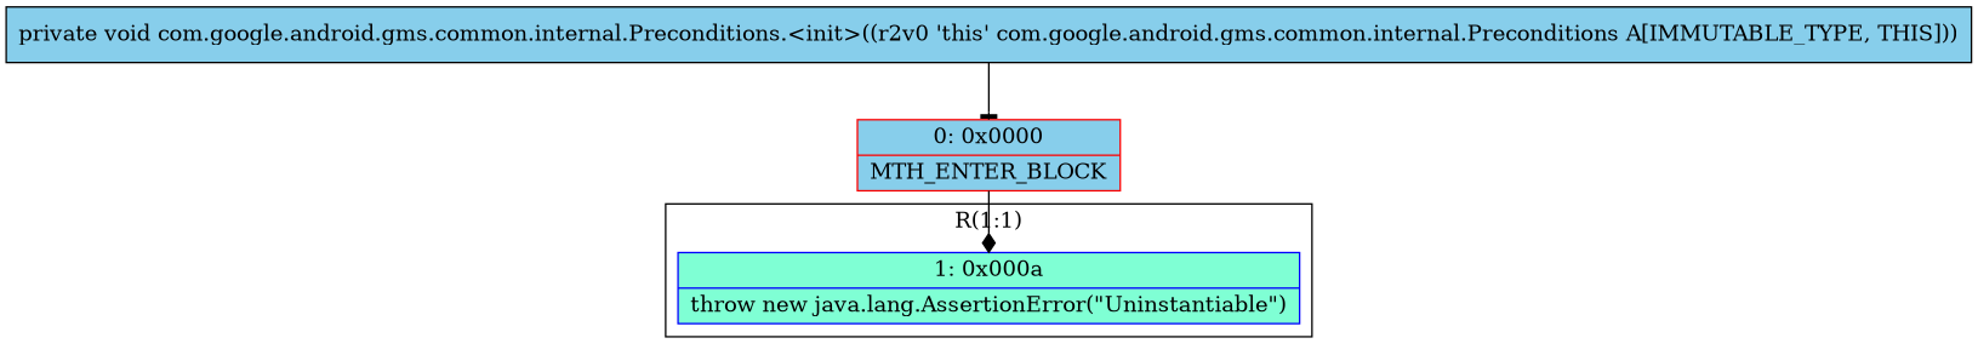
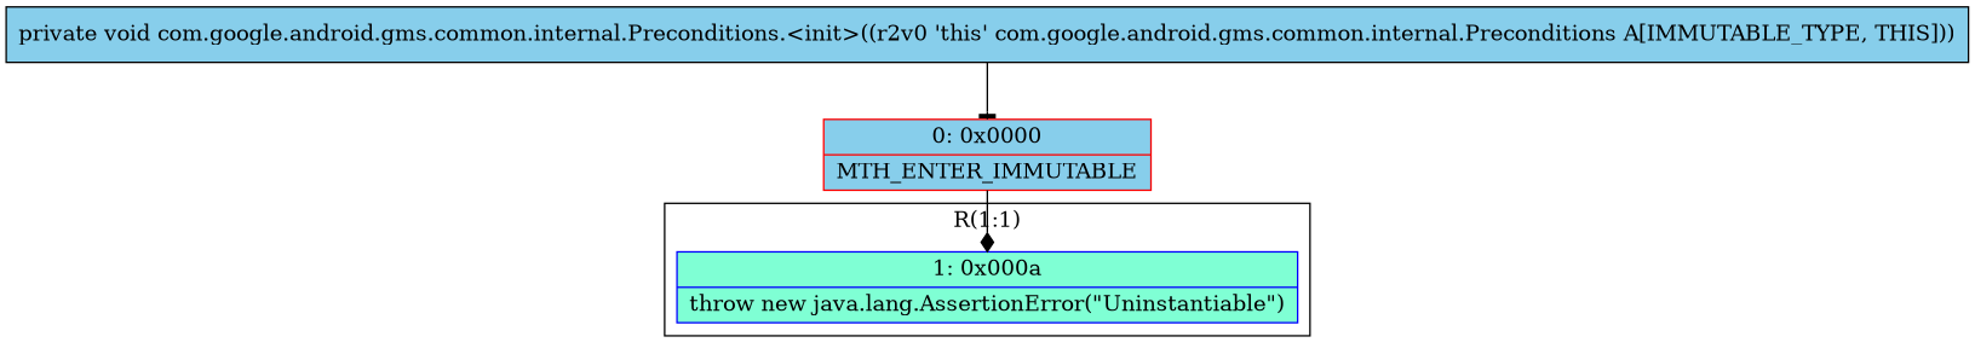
  digraph {
    node [shape=record style=filled fillcolor=skyblue]
    edge [style=solid]
    n1 [color=blue label="{1\:\ 0x000a|throw new java.lang.AssertionError(\"Uninstantiable\")\l}" fillcolor=aquamarine]
-   n2 [color=red label="{0\:\ 0x0000|MTH_ENTER_BLOCK\l}"]
+   n2 [color=red label="{0\:\ 0x0000|MTH_ENTER_IMMUTABLE\l}"]
    n3 [label="{private void com.google.android.gms.common.internal.Preconditions.\<init\>((r2v0 'this' com.google.android.gms.common.internal.Preconditions A[IMMUTABLE_TYPE, THIS])) }"]
    subgraph cluster_1 {
      label="R(1:1)"
      n1
    }
    n2 -> n1 [arrowhead=diamond]
    n3 -> n2 [arrowhead=tee]
  }
